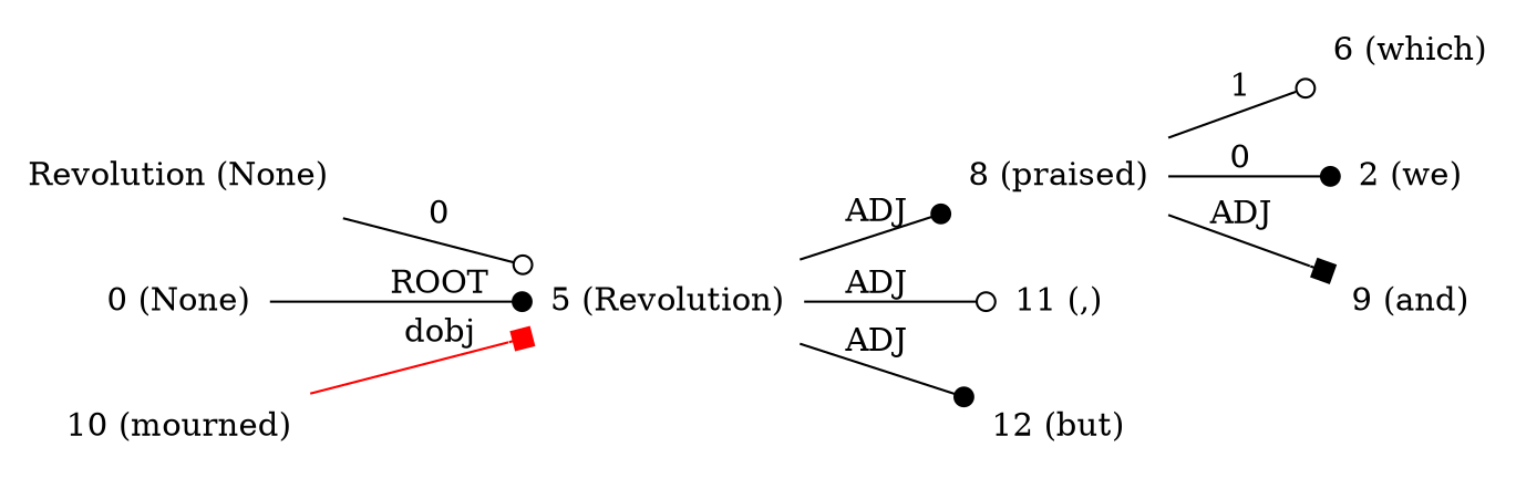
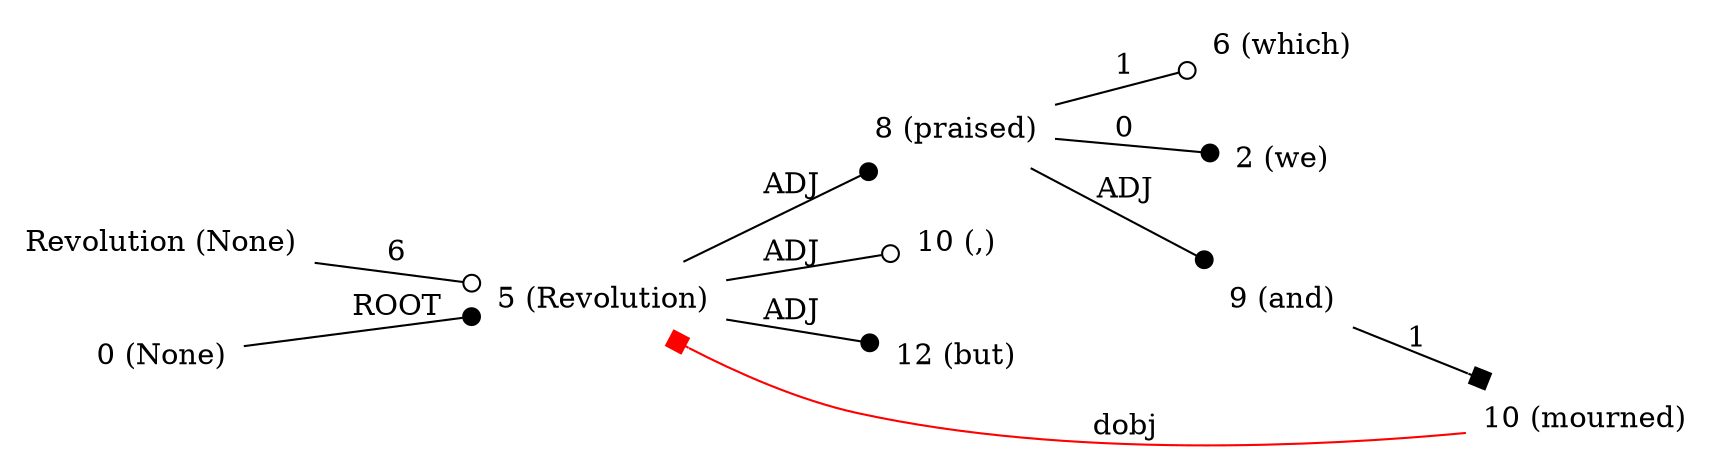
  digraph {
    rankdir=LR
    node [color=purple shape=plaintext]
    edge [arrowhead=dot dir=forward]
    n1 [color=brown label="Revolution (None)"]
    n2 [label="5 (Revolution)"]
    n3 [label="8 (praised)"]
-   n4 [color=black label="11 (,)"]
+   n4 [color=black label="10 (,)"]
    n5 [label="12 (but)"]
    n6 [color=black label="6 (which)"]
    n7 [color=brown label="2 (we)"]
    n8 [label="9 (and)"]
    n9 [label="0 (None)"]
    n10 [color=black label="10 (mourned)"]
-   n1 -> n2 [arrowhead=odot label=0]
+   n1 -> n2 [arrowhead=odot label=6]
    n2 -> n3 [label=ADJ]
    n2 -> n4 [arrowhead=odot label=ADJ]
    n2 -> n5 [label=ADJ]
    n3 -> n6 [arrowhead=odot label=1]
    n3 -> n7 [label=0]
-   n3 -> n8 [arrowhead=box label=ADJ]
+   n3 -> n8 [label=ADJ]
+   n8 -> n10 [arrowhead=box label=1]
    n9 -> n2 [label=ROOT]
    n10 -> n2 [arrowhead=box color=red label=dobj]
  }
